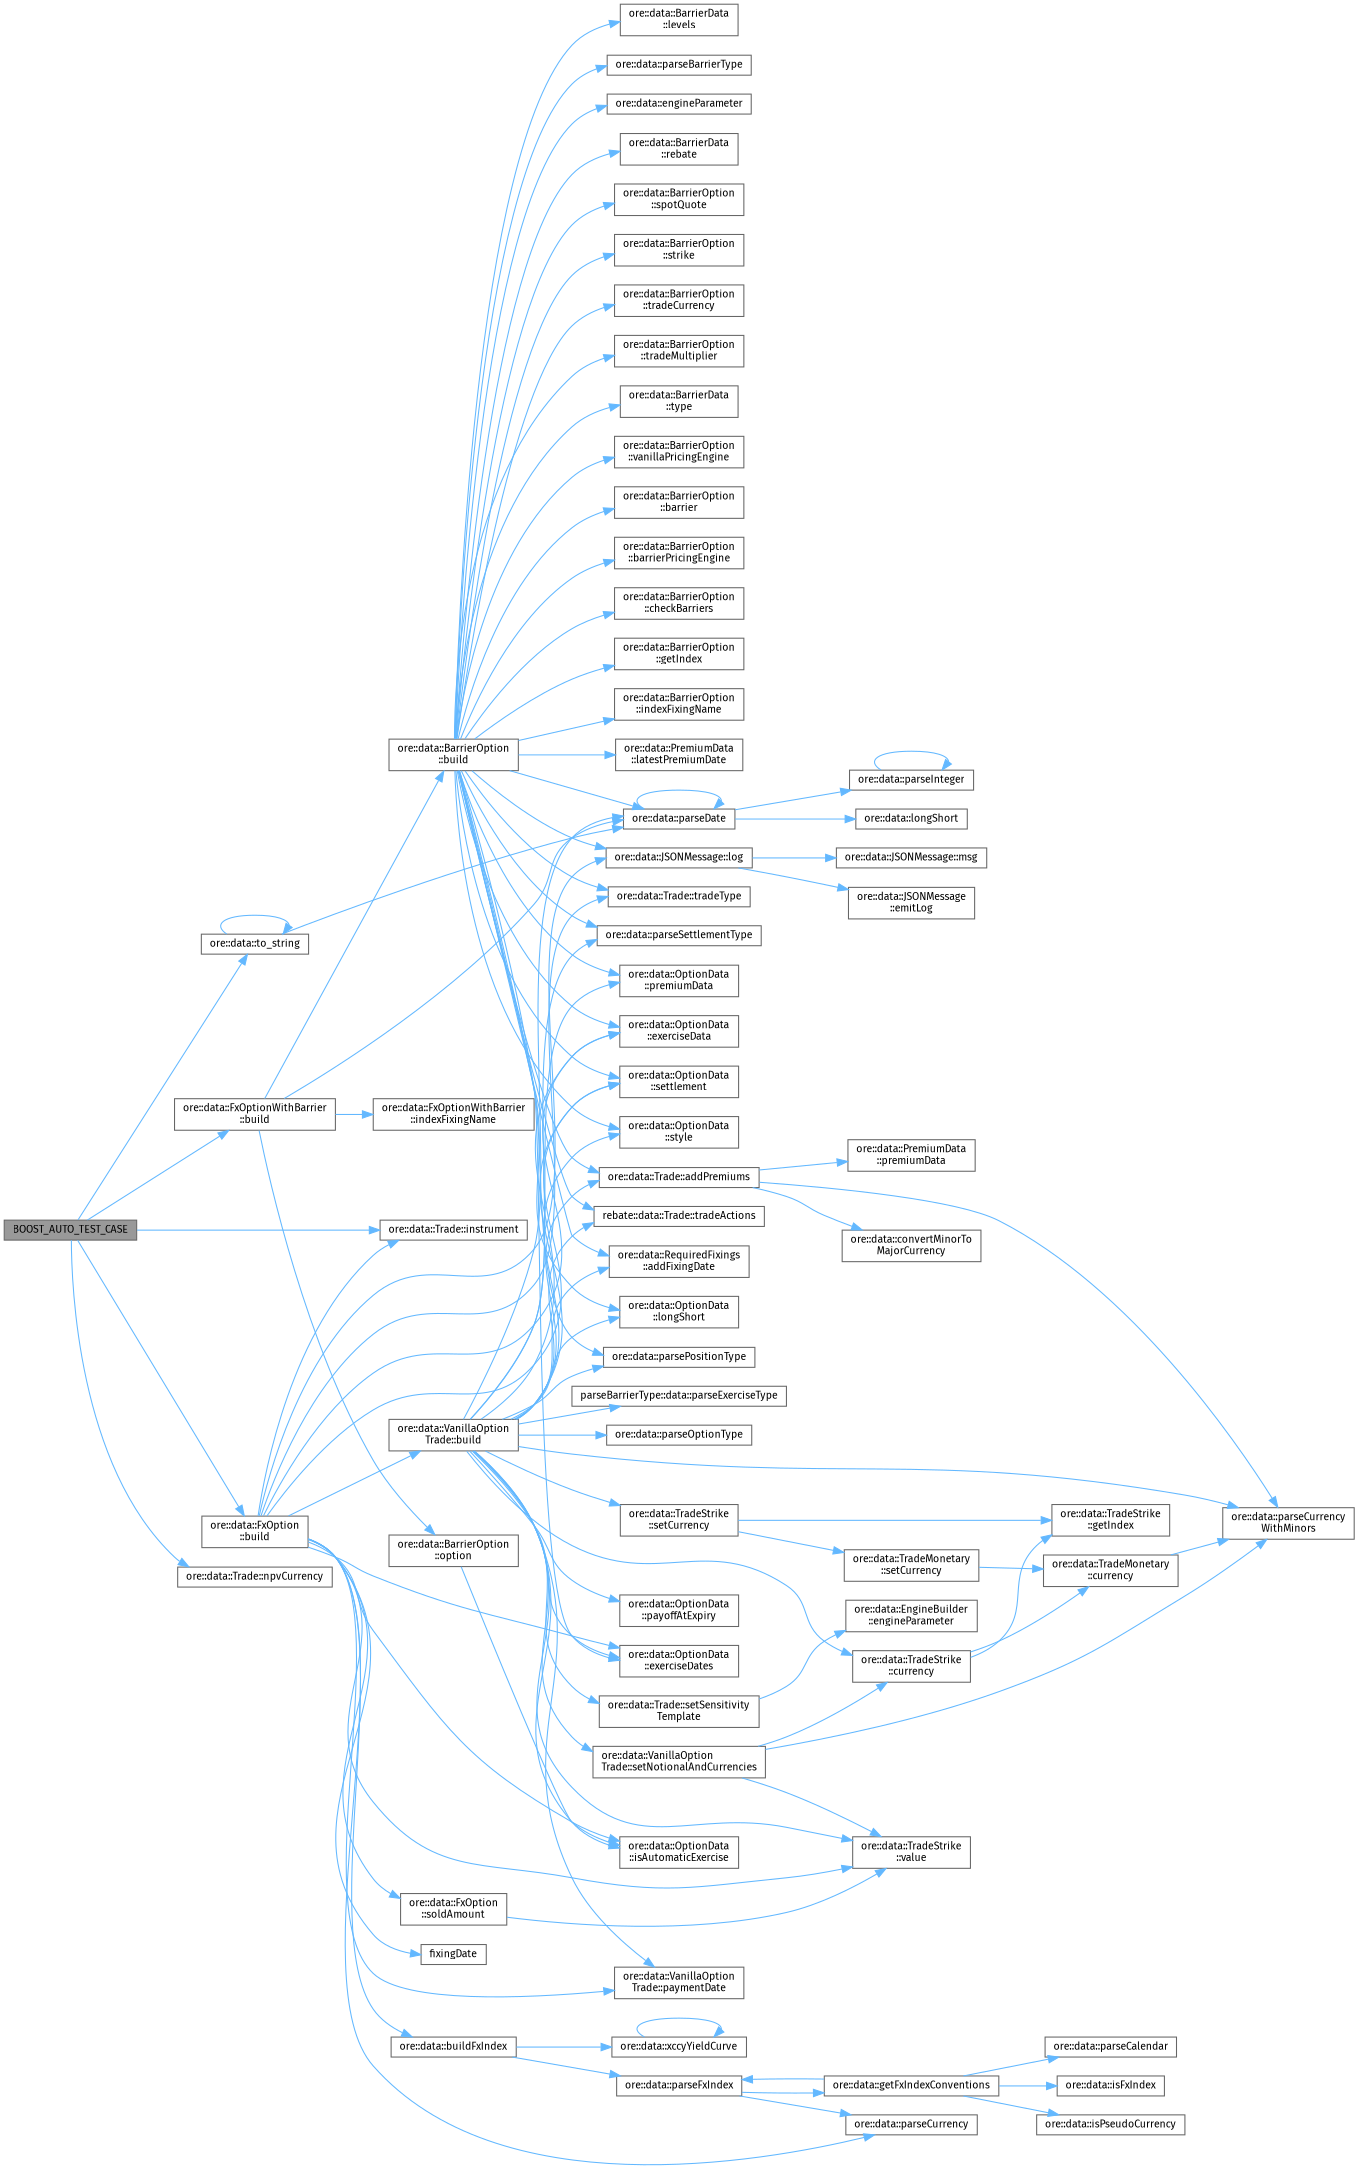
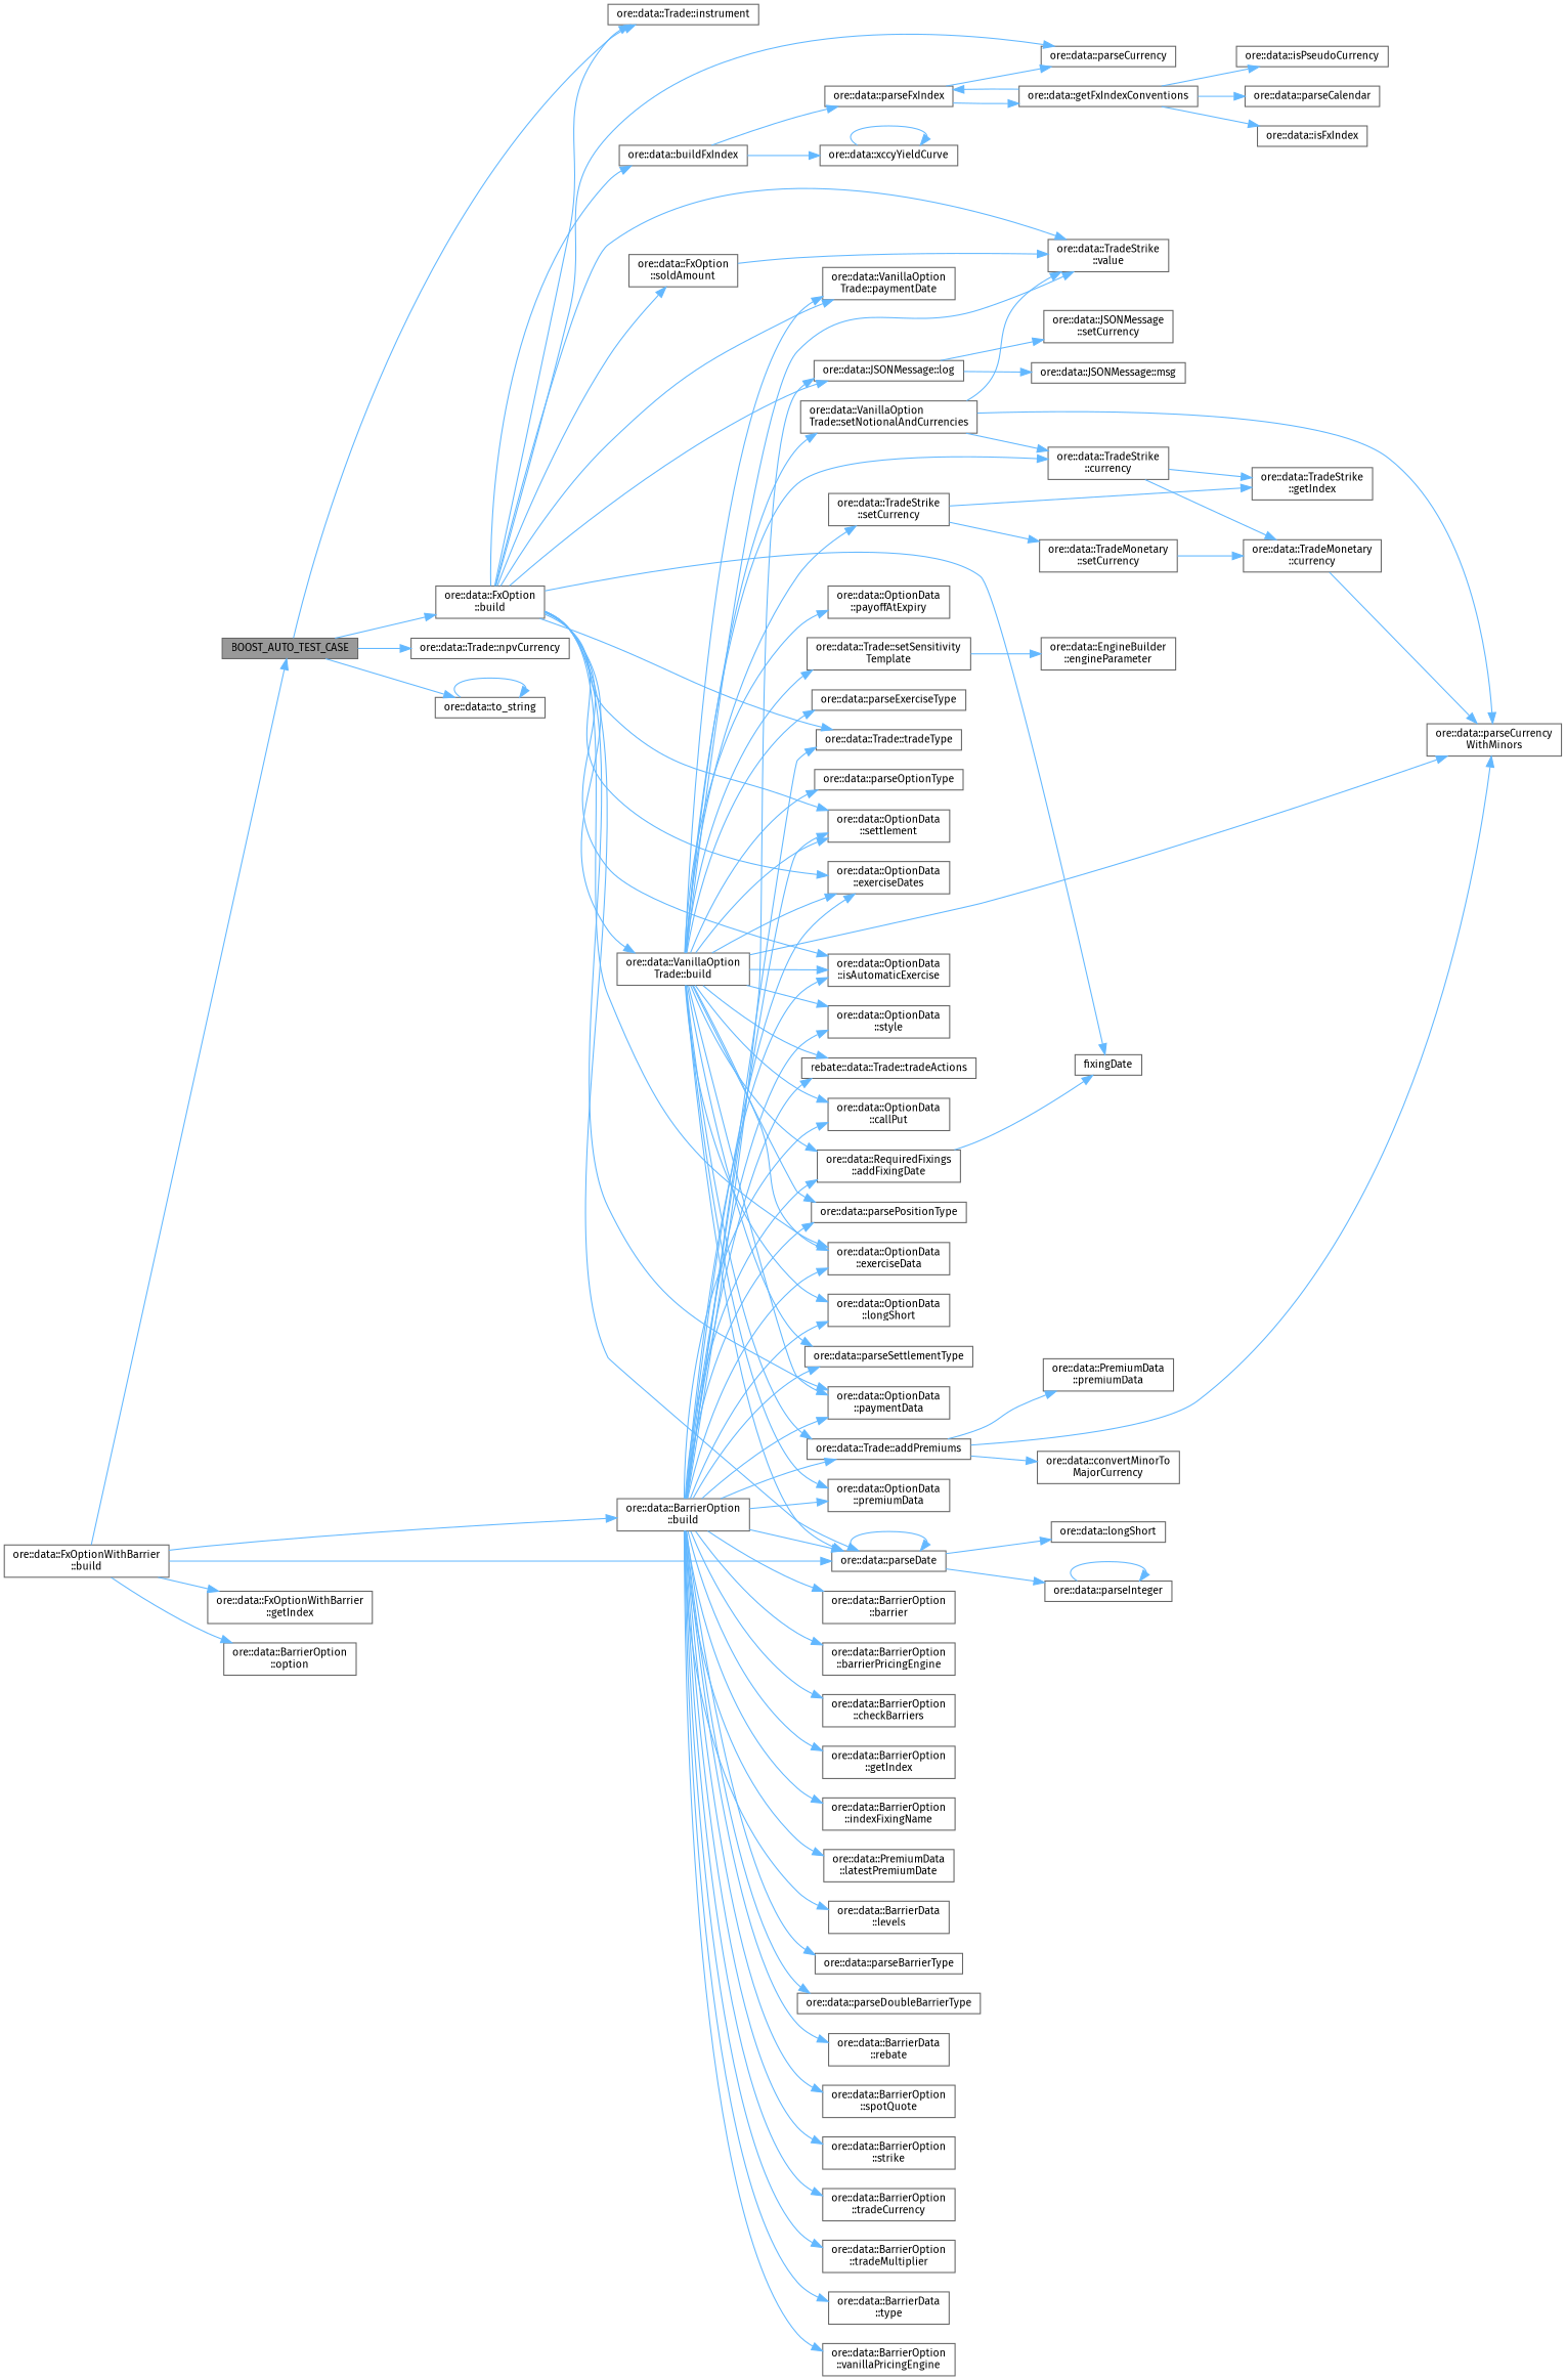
  digraph {
    fontname="Fira Sans"
    rankdir=LR
    node [color=grey40 fillcolor=white fontname="Fira Sans" fontsize=10 shape=box style=filled]
    edge [color=steelblue1 fontname="Fira Sans" fontsize=10 labelfontname=Helvetica labelfontsize=10 style=solid]
    n1 [color=gray40 fillcolor=grey60 fontcolor=black height=0.2 label=BOOST_AUTO_TEST_CASE width=0.4]
    n2 [height=0.2 label="ore::data::FxOption\l::build" width=0.4]
    n3 [height=0.2 label="ore::data::Trade::instrument" width=0.4]
    n4 [height=0.2 label="ore::data::FxOptionWithBarrier\l::build" width=0.4]
    n5 [height=0.2 label="ore::data::Trade::npvCurrency" width=0.4]
    n6 [height=0.2 label="ore::data::to_string" width=0.4]
    n7 [height=0.2 label="ore::data::VanillaOption\lTrade::build" width=0.4]
    n8 [height=0.2 label=fixingDate width=0.4]
    n9 [height=0.2 label="ore::data::OptionData\l::exerciseData" width=0.4]
    n10 [height=0.2 label="ore::data::OptionData\l::exerciseDates" width=0.4]
    n11 [height=0.2 label="ore::data::OptionData\l::isAutomaticExercise" width=0.4]
    n12 [height=0.2 label="ore::data::parseDate" width=0.4]
+   n13 [height=0.2 label="ore::data::OptionData\l::paymentData" width=0.4]
    n14 [height=0.2 label="ore::data::VanillaOption\lTrade::paymentDate" width=0.4]
    n15 [height=0.2 label="ore::data::TradeStrike\l::value" width=0.4]
    n16 [height=0.2 label="ore::data::OptionData\l::settlement" width=0.4]
    n17 [height=0.2 label="ore::data::buildFxIndex" width=0.4]
    n18 [height=0.2 label="ore::data::parseCurrency" width=0.4]
    n19 [height=0.2 label="ore::data::JSONMessage::log" width=0.4]
    n20 [height=0.2 label="ore::data::FxOption\l::soldAmount" width=0.4]
    n21 [height=0.2 label="ore::data::Trade::tradeType" width=0.4]
    n22 [height=0.2 label="ore::data::BarrierOption\l::build" width=0.4]
-   n23 [height=0.2 label="ore::data::FxOptionWithBarrier\l::indexFixingName" width=0.4]
+   n23 [height=0.2 label="ore::data::FxOptionWithBarrier\l::getIndex" width=0.4]
    n24 [height=0.2 label="ore::data::BarrierOption\l::option" width=0.4]
    n25 [height=0.2 label="ore::data::RequiredFixings\l::addFixingDate" width=0.4]
    n26 [height=0.2 label="ore::data::Trade::addPremiums" width=0.4]
    n27 [height=0.2 label="ore::data::parseCurrency\lWithMinors" width=0.4]
+   n28 [height=0.2 label="ore::data::OptionData\l::callPut" width=0.4]
    n29 [height=0.2 label="ore::data::TradeStrike\l::currency" width=0.4]
    n30 [height=0.2 label="ore::data::OptionData\l::longShort" width=0.4]
-   n31 [height=0.2 label="parseBarrierType::data::parseExerciseType" width=0.4]
+   n31 [height=0.2 label="ore::data::parseExerciseType" width=0.4]
    n32 [height=0.2 label="ore::data::parseOptionType" width=0.4]
    n33 [height=0.2 label="ore::data::parsePositionType" width=0.4]
    n34 [height=0.2 label="ore::data::parseSettlementType" width=0.4]
    n35 [height=0.2 label="ore::data::OptionData\l::payoffAtExpiry" width=0.4]
    n36 [height=0.2 label="ore::data::OptionData\l::premiumData" width=0.4]
    n37 [height=0.2 label="ore::data::TradeStrike\l::setCurrency" width=0.4]
    n38 [height=0.2 label="ore::data::VanillaOption\lTrade::setNotionalAndCurrencies" width=0.4]
    n39 [height=0.2 label="ore::data::Trade::setSensitivity\lTemplate" width=0.4]
    n40 [height=0.2 label="ore::data::OptionData\l::style" width=0.4]
    n41 [height=0.2 label="rebate::data::Trade::tradeActions" width=0.4]
    n42 [height=0.2 label="ore::data::parseInteger" width=0.4]
    n43 [height=0.2 label="ore::data::longShort" width=0.4]
    n44 [height=0.2 label="ore::data::parseFxIndex" width=0.4]
    n45 [height=0.2 label="ore::data::xccyYieldCurve" width=0.4]
-   n46 [height=0.2 label="ore::data::JSONMessage\l::emitLog" width=0.4]
+   n46 [height=0.2 label="ore::data::JSONMessage\l::setCurrency" width=0.4]
    n47 [height=0.2 label="ore::data::JSONMessage::msg" width=0.4]
    n48 [height=0.2 label="ore::data::convertMinorTo\lMajorCurrency" width=0.4]
    n49 [height=0.2 label="ore::data::PremiumData\l::premiumData" width=0.4]
    n50 [height=0.2 label="ore::data::TradeMonetary\l::currency" width=0.4]
    n51 [height=0.2 label="ore::data::TradeStrike\l::getIndex" width=0.4]
    n52 [height=0.2 label="ore::data::TradeMonetary\l::setCurrency" width=0.4]
    n53 [height=0.2 label="ore::data::EngineBuilder\l::engineParameter" width=0.4]
    n54 [height=0.2 label="ore::data::getFxIndexConventions" width=0.4]
    n55 [height=0.2 label="ore::data::isFxIndex" width=0.4]
    n56 [height=0.2 label="ore::data::isPseudoCurrency" width=0.4]
    n57 [height=0.2 label="ore::data::parseCalendar" width=0.4]
    n58 [height=0.2 label="ore::data::BarrierOption\l::barrier" width=0.4]
    n59 [height=0.2 label="ore::data::BarrierOption\l::barrierPricingEngine" width=0.4]
    n60 [height=0.2 label="ore::data::BarrierOption\l::checkBarriers" width=0.4]
    n61 [height=0.2 label="ore::data::BarrierOption\l::getIndex" width=0.4]
    n62 [height=0.2 label="ore::data::BarrierOption\l::indexFixingName" width=0.4]
    n63 [height=0.2 label="ore::data::PremiumData\l::latestPremiumDate" width=0.4]
    n64 [height=0.2 label="ore::data::BarrierData\l::levels" width=0.4]
    n65 [height=0.2 label="ore::data::parseBarrierType" width=0.4]
-   n66 [height=0.2 label="ore::data::engineParameter" width=0.4]
+   n66 [height=0.2 label="ore::data::parseDoubleBarrierType" width=0.4]
    n67 [height=0.2 label="ore::data::BarrierData\l::rebate" width=0.4]
    n68 [height=0.2 label="ore::data::BarrierOption\l::spotQuote" width=0.4]
    n69 [height=0.2 label="ore::data::BarrierOption\l::strike" width=0.4]
    n70 [height=0.2 label="ore::data::BarrierOption\l::tradeCurrency" width=0.4]
    n71 [height=0.2 label="ore::data::BarrierOption\l::tradeMultiplier" width=0.4]
    n72 [height=0.2 label="ore::data::BarrierData\l::type" width=0.4]
    n73 [height=0.2 label="ore::data::BarrierOption\l::vanillaPricingEngine" width=0.4]
    n1 -> n2
    n1 -> n3
-   n1 -> n4
+   n4 -> n1
    n1 -> n5
    n1 -> n6
    n2 -> n3
    n2 -> n7
    n2 -> n8
    n2 -> n9
    n2 -> n10
    n2 -> n11
-   n6 -> n12
+   n2 -> n12
+   n2 -> n13
    n2 -> n14
    n2 -> n15
    n2 -> n16
    n2 -> n17
    n2 -> n18
    n2 -> n19
    n2 -> n20
    n2 -> n21
    n4 -> n12
    n4 -> n22
    n4 -> n23
    n4 -> n24
    n6 -> n6
    n7 -> n9
    n7 -> n10
    n7 -> n11
    n7 -> n12
+   n7 -> n13
    n7 -> n14
    n7 -> n15
    n7 -> n16
    n7 -> n25
    n7 -> n26
    n7 -> n27
+   n7 -> n28
    n7 -> n29
    n7 -> n30
    n7 -> n31
    n7 -> n32
    n7 -> n33
    n7 -> n34
    n7 -> n35
    n7 -> n36
    n7 -> n37
    n7 -> n38
    n7 -> n39
    n7 -> n40
    n7 -> n41
    n12 -> n12
    n12 -> n42
    n12 -> n43
    n17 -> n44
    n17 -> n45
    n19 -> n46
    n19 -> n47
    n20 -> n15
    n22 -> n9
    n22 -> n10
-   n24 -> n11
+   n22 -> n11
    n22 -> n12
+   n22 -> n13
    n22 -> n16
    n22 -> n19
    n22 -> n21
    n22 -> n25
    n22 -> n26
+   n22 -> n28
    n22 -> n30
    n22 -> n33
    n22 -> n34
    n22 -> n36
    n22 -> n40
    n22 -> n41
    n22 -> n58
    n22 -> n59
    n22 -> n60
    n22 -> n61
    n22 -> n62
    n22 -> n63
    n22 -> n64
    n22 -> n65
    n22 -> n66
    n22 -> n67
    n22 -> n68
    n22 -> n69
    n22 -> n70
    n22 -> n71
    n22 -> n72
    n22 -> n73
+   n25 -> n8
    n26 -> n27
    n26 -> n48
    n26 -> n49
    n29 -> n50
    n29 -> n51
    n37 -> n51
    n37 -> n52
    n38 -> n15
    n38 -> n27
    n38 -> n29
    n39 -> n53
    n42 -> n42
    n44 -> n18
    n44 -> n54
    n45 -> n45
    n50 -> n27
    n52 -> n50
    n54 -> n44
    n54 -> n55
    n54 -> n56
    n54 -> n57
  }
